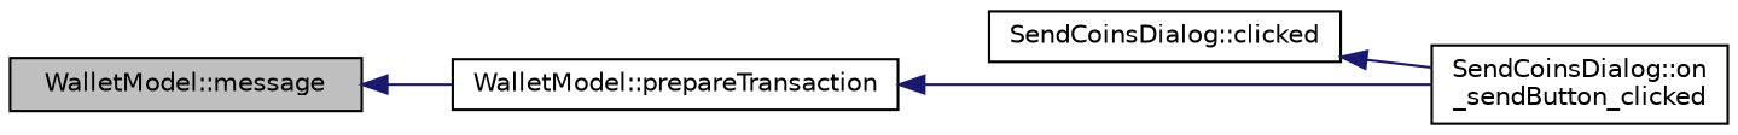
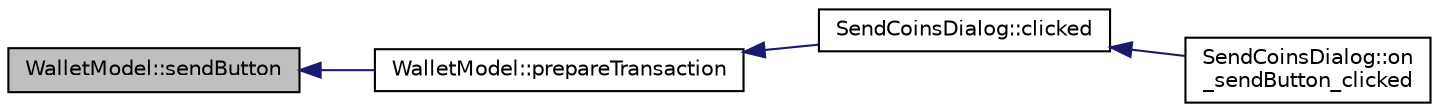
  digraph {
    rankdir=LR
    node [color=black fillcolor=white fontname=Helvetica fontsize=10 shape=record style=filled]
    edge [color=midnightblue dir=back fontname=Helvetica fontsize=10 labelfontname=Helvetica labelfontsize=10 style=solid]
-   n1 [fillcolor=grey75 fontcolor=black height=0.2 label="WalletModel::message" width=0.4]
+   n1 [fillcolor=grey75 fontcolor=black height=0.2 label="WalletModel::sendButton" width=0.4]
    n2 [height=0.2 label="WalletModel::prepareTransaction" width=0.4]
    n3 [height=0.2 label="SendCoinsDialog::clicked" width=0.4]
    n4 [height=0.2 label="SendCoinsDialog::on\l_sendButton_clicked" width=0.4]
    n1 -> n2
-   n2 -> n4
+   n2 -> n3
    n3 -> n4
  }
